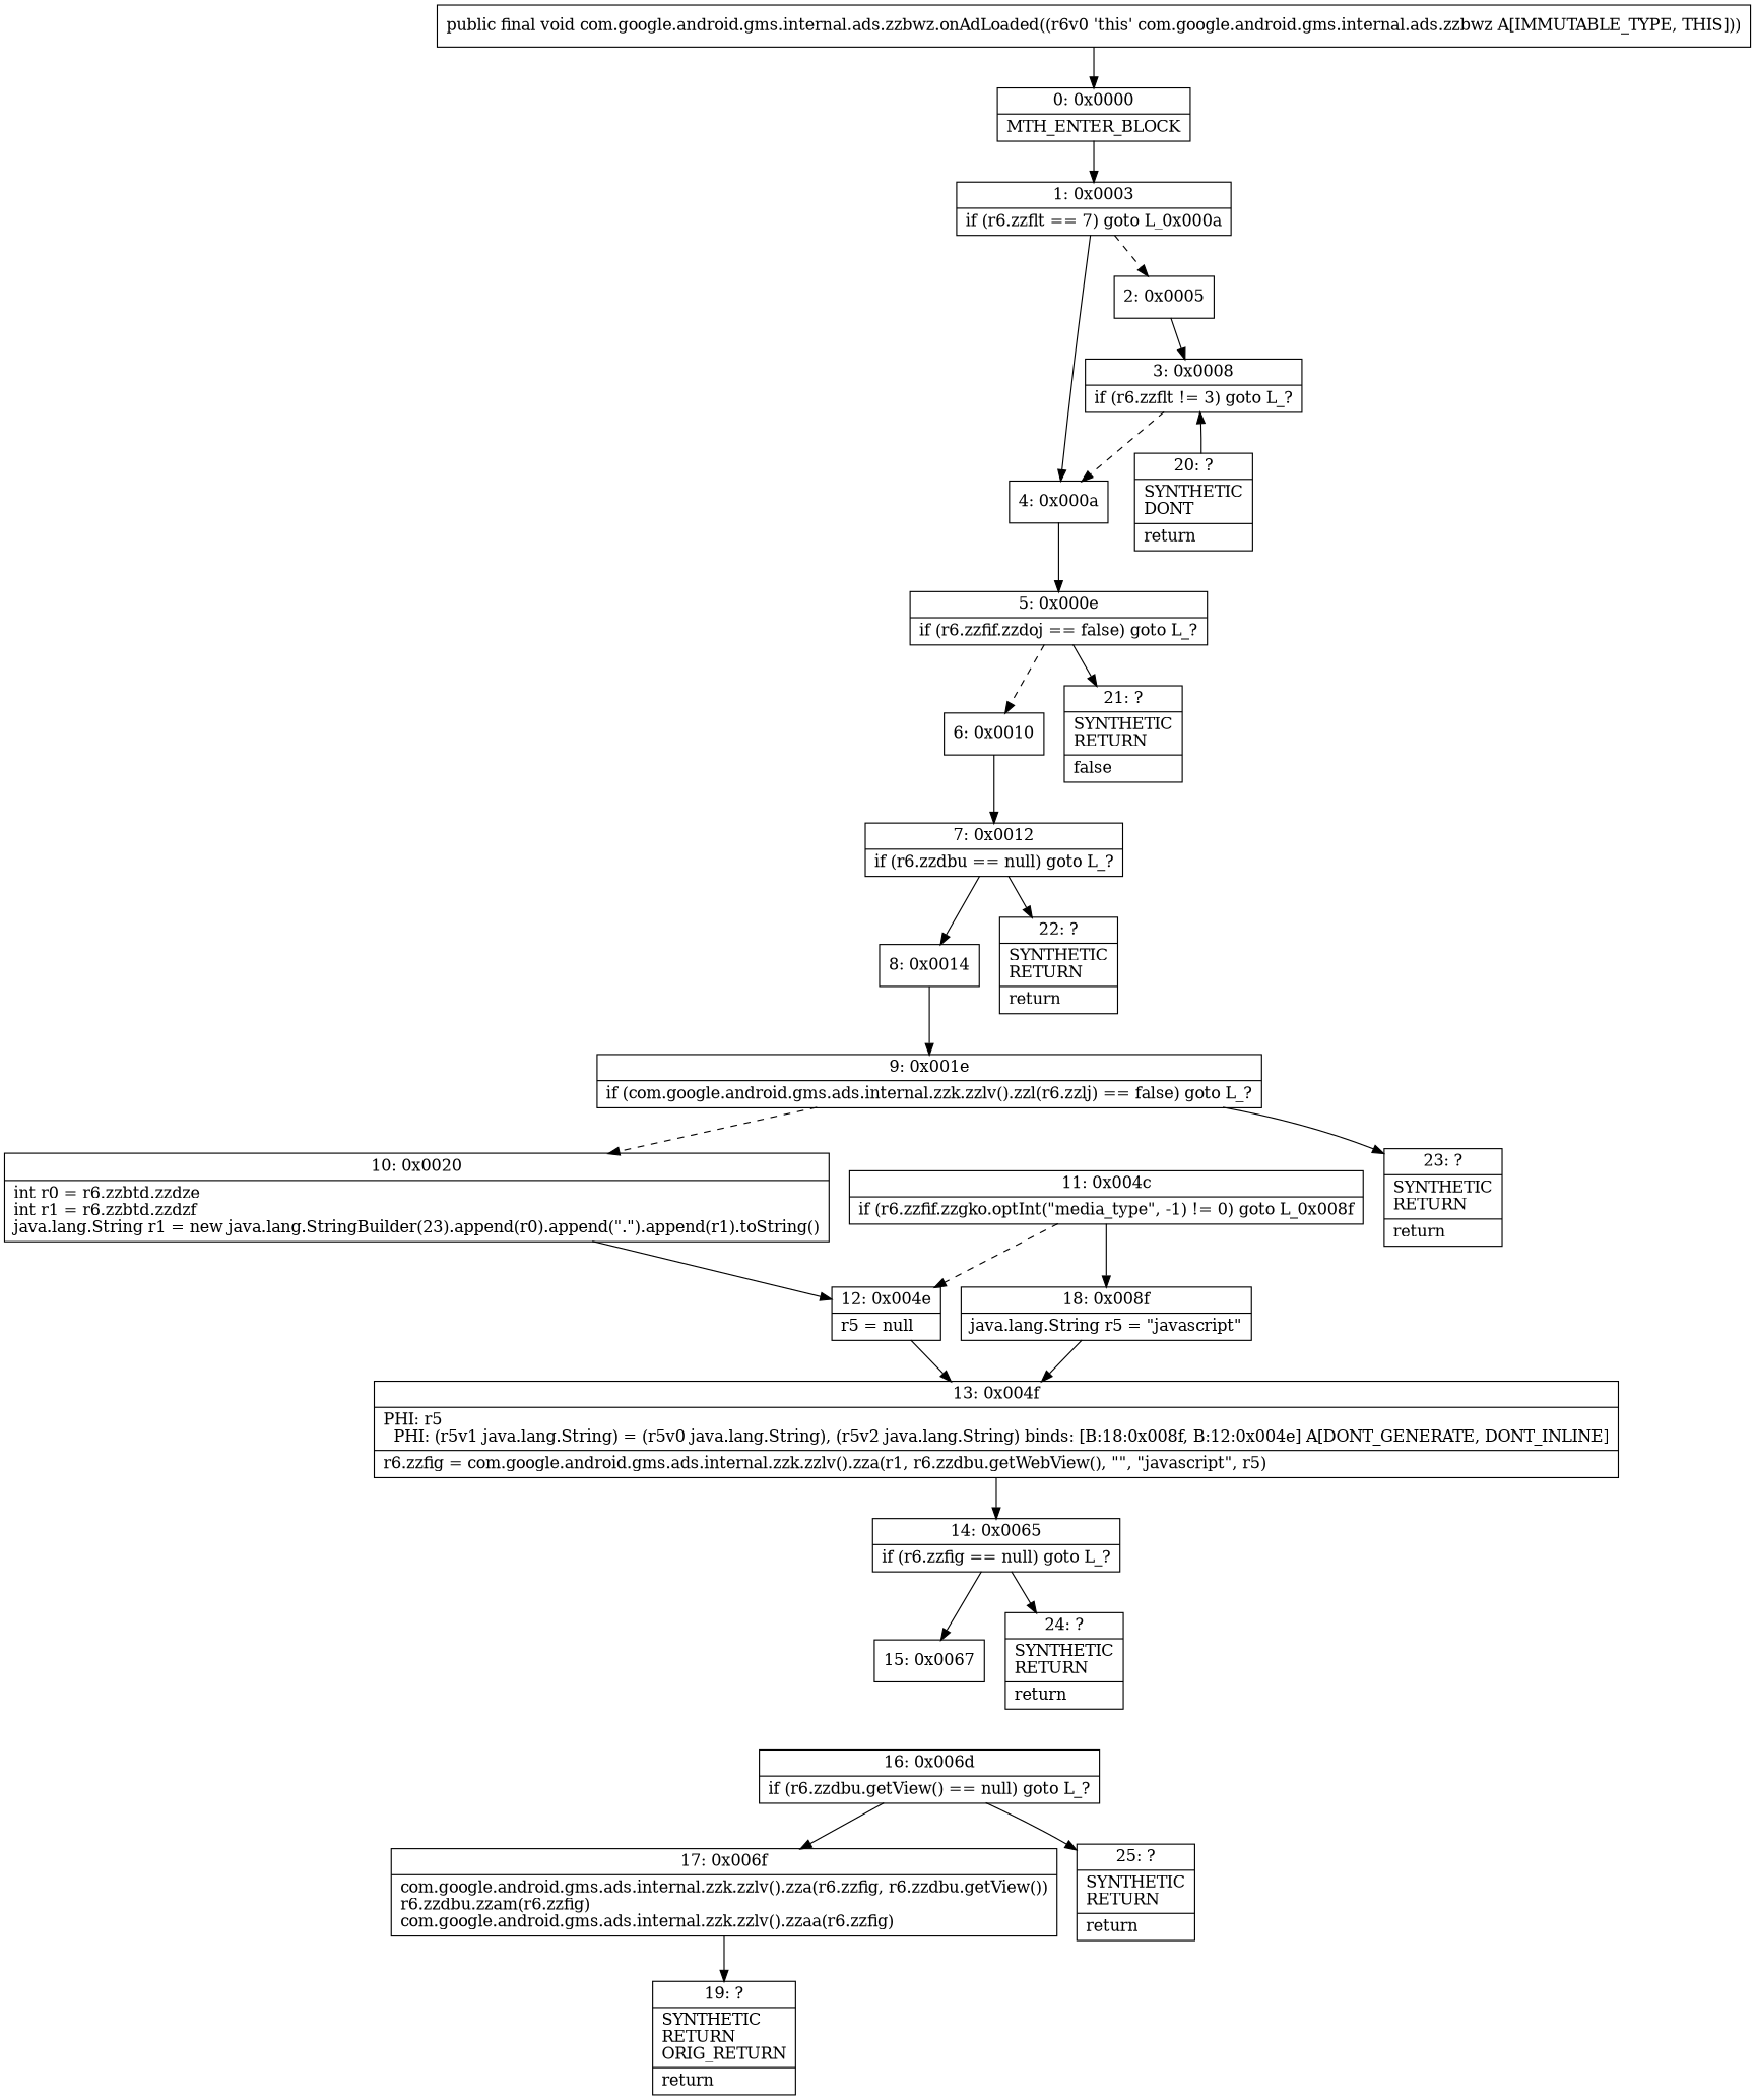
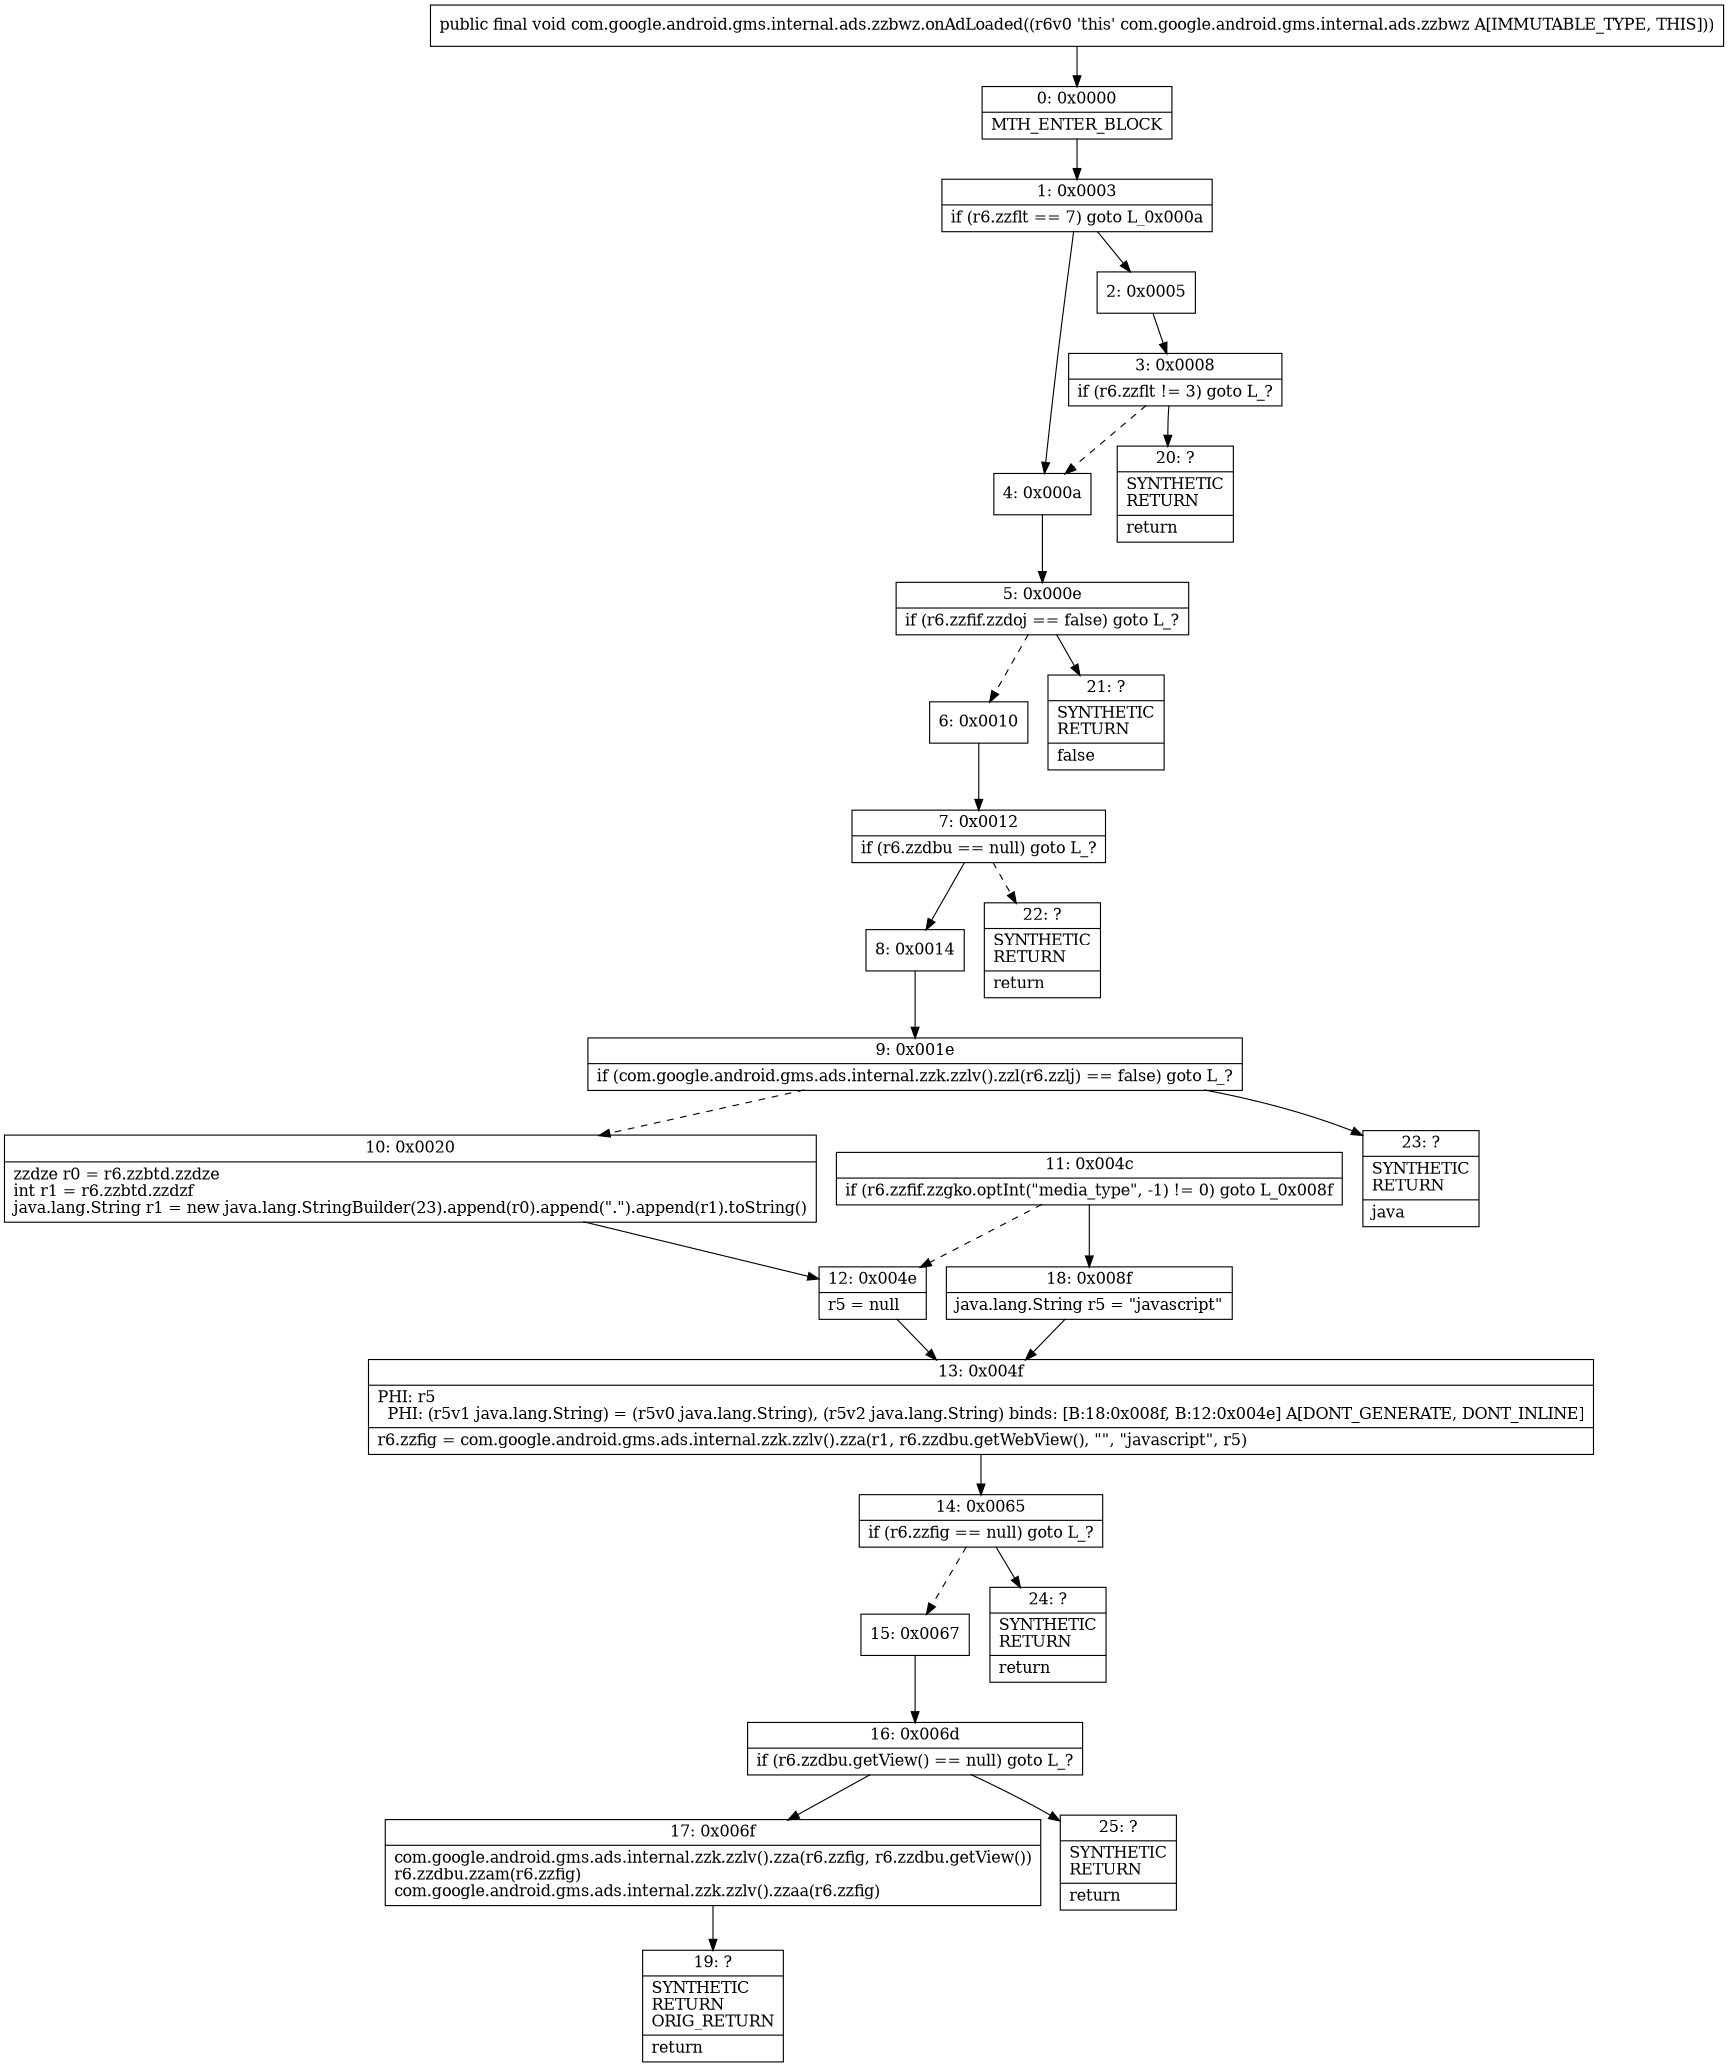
  digraph {
    node [shape=record]
    n1 [label="{0\:\ 0x0000|MTH_ENTER_BLOCK\l}"]
    n2 [label="{1\:\ 0x0003|if (r6.zzflt == 7) goto L_0x000a\l}"]
    n3 [label="{2\:\ 0x0005}"]
    n4 [label="{4\:\ 0x000a}"]
    n5 [label="{3\:\ 0x0008|if (r6.zzflt != 3) goto L_?\l}"]
    n6 [label="{5\:\ 0x000e|if (r6.zzfif.zzdoj == false) goto L_?\l}"]
-   n7 [label="{20\:\ ?|SYNTHETIC\lDONT\l|return\l}"]
+   n7 [label="{20\:\ ?|SYNTHETIC\lRETURN\l|return\l}"]
    n8 [label="{6\:\ 0x0010}"]
    n9 [label="{21\:\ ?|SYNTHETIC\lRETURN\l|false\l}"]
    n10 [label="{7\:\ 0x0012|if (r6.zzdbu == null) goto L_?\l}"]
    n11 [label="{8\:\ 0x0014}"]
    n12 [label="{22\:\ ?|SYNTHETIC\lRETURN\l|return\l}"]
    n13 [label="{9\:\ 0x001e|if (com.google.android.gms.ads.internal.zzk.zzlv().zzl(r6.zzlj) == false) goto L_?\l}"]
-   n14 [label="{10\:\ 0x0020|int r0 = r6.zzbtd.zzdze\lint r1 = r6.zzbtd.zzdzf\ljava.lang.String r1 = new java.lang.StringBuilder(23).append(r0).append(\".\").append(r1).toString()\l}"]
-   n15 [label="{23\:\ ?|SYNTHETIC\lRETURN\l|return\l}"]
+   n14 [label="{10\:\ 0x0020|zzdze r0 = r6.zzbtd.zzdze\lint r1 = r6.zzbtd.zzdzf\ljava.lang.String r1 = new java.lang.StringBuilder(23).append(r0).append(\".\").append(r1).toString()\l}"]
+   n15 [label="{23\:\ ?|SYNTHETIC\lRETURN\l|java\l}"]
    n16 [label="{12\:\ 0x004e|r5 = null\l}"]
    n17 [label="{11\:\ 0x004c|if (r6.zzfif.zzgko.optInt(\"media_type\", \-1) != 0) goto L_0x008f\l}"]
    n18 [label="{18\:\ 0x008f|java.lang.String r5 = \"javascript\"\l}"]
    n19 [label="{13\:\ 0x004f|PHI: r5 \l  PHI: (r5v1 java.lang.String) = (r5v0 java.lang.String), (r5v2 java.lang.String) binds: [B:18:0x008f, B:12:0x004e] A[DONT_GENERATE, DONT_INLINE]\l|r6.zzfig = com.google.android.gms.ads.internal.zzk.zzlv().zza(r1, r6.zzdbu.getWebView(), \"\", \"javascript\", r5)\l}"]
    n20 [label="{14\:\ 0x0065|if (r6.zzfig == null) goto L_?\l}"]
    n21 [label="{15\:\ 0x0067}"]
    n22 [label="{24\:\ ?|SYNTHETIC\lRETURN\l|return\l}"]
    n23 [label="{16\:\ 0x006d|if (r6.zzdbu.getView() == null) goto L_?\l}"]
    n24 [label="{17\:\ 0x006f|com.google.android.gms.ads.internal.zzk.zzlv().zza(r6.zzfig, r6.zzdbu.getView())\lr6.zzdbu.zzam(r6.zzfig)\lcom.google.android.gms.ads.internal.zzk.zzlv().zzaa(r6.zzfig)\l}"]
    n25 [label="{25\:\ ?|SYNTHETIC\lRETURN\l|return\l}"]
    n26 [label="{19\:\ ?|SYNTHETIC\lRETURN\lORIG_RETURN\l|return\l}"]
    n27 [label="{public final void com.google.android.gms.internal.ads.zzbwz.onAdLoaded((r6v0 'this' com.google.android.gms.internal.ads.zzbwz A[IMMUTABLE_TYPE, THIS])) }"]
    n1 -> n2
-   n2 -> n3 [style=dashed]
+   n2 -> n3 [style=solid]
    n2 -> n4
    n3 -> n5
    n4 -> n6
    n5 -> n4 [style=dashed]
-   n7 -> n5
+   n5 -> n7
    n6 -> n8 [style=dashed]
    n6 -> n9
    n8 -> n10
    n10 -> n11 [style=solid]
-   n10 -> n12
+   n10 -> n12 [style=dashed]
    n11 -> n13
    n13 -> n14 [style=dashed]
    n13 -> n15
    n14 -> n16
    n16 -> n19
    n17 -> n16 [style=dashed]
    n17 -> n18
    n18 -> n19
    n19 -> n20
-   n20 -> n21 [style=solid]
+   n20 -> n21 [style=dashed]
    n20 -> n22
+   n21 -> n23
    n23 -> n24 [style=solid]
    n23 -> n25
    n24 -> n26
    n27 -> n1
  }
